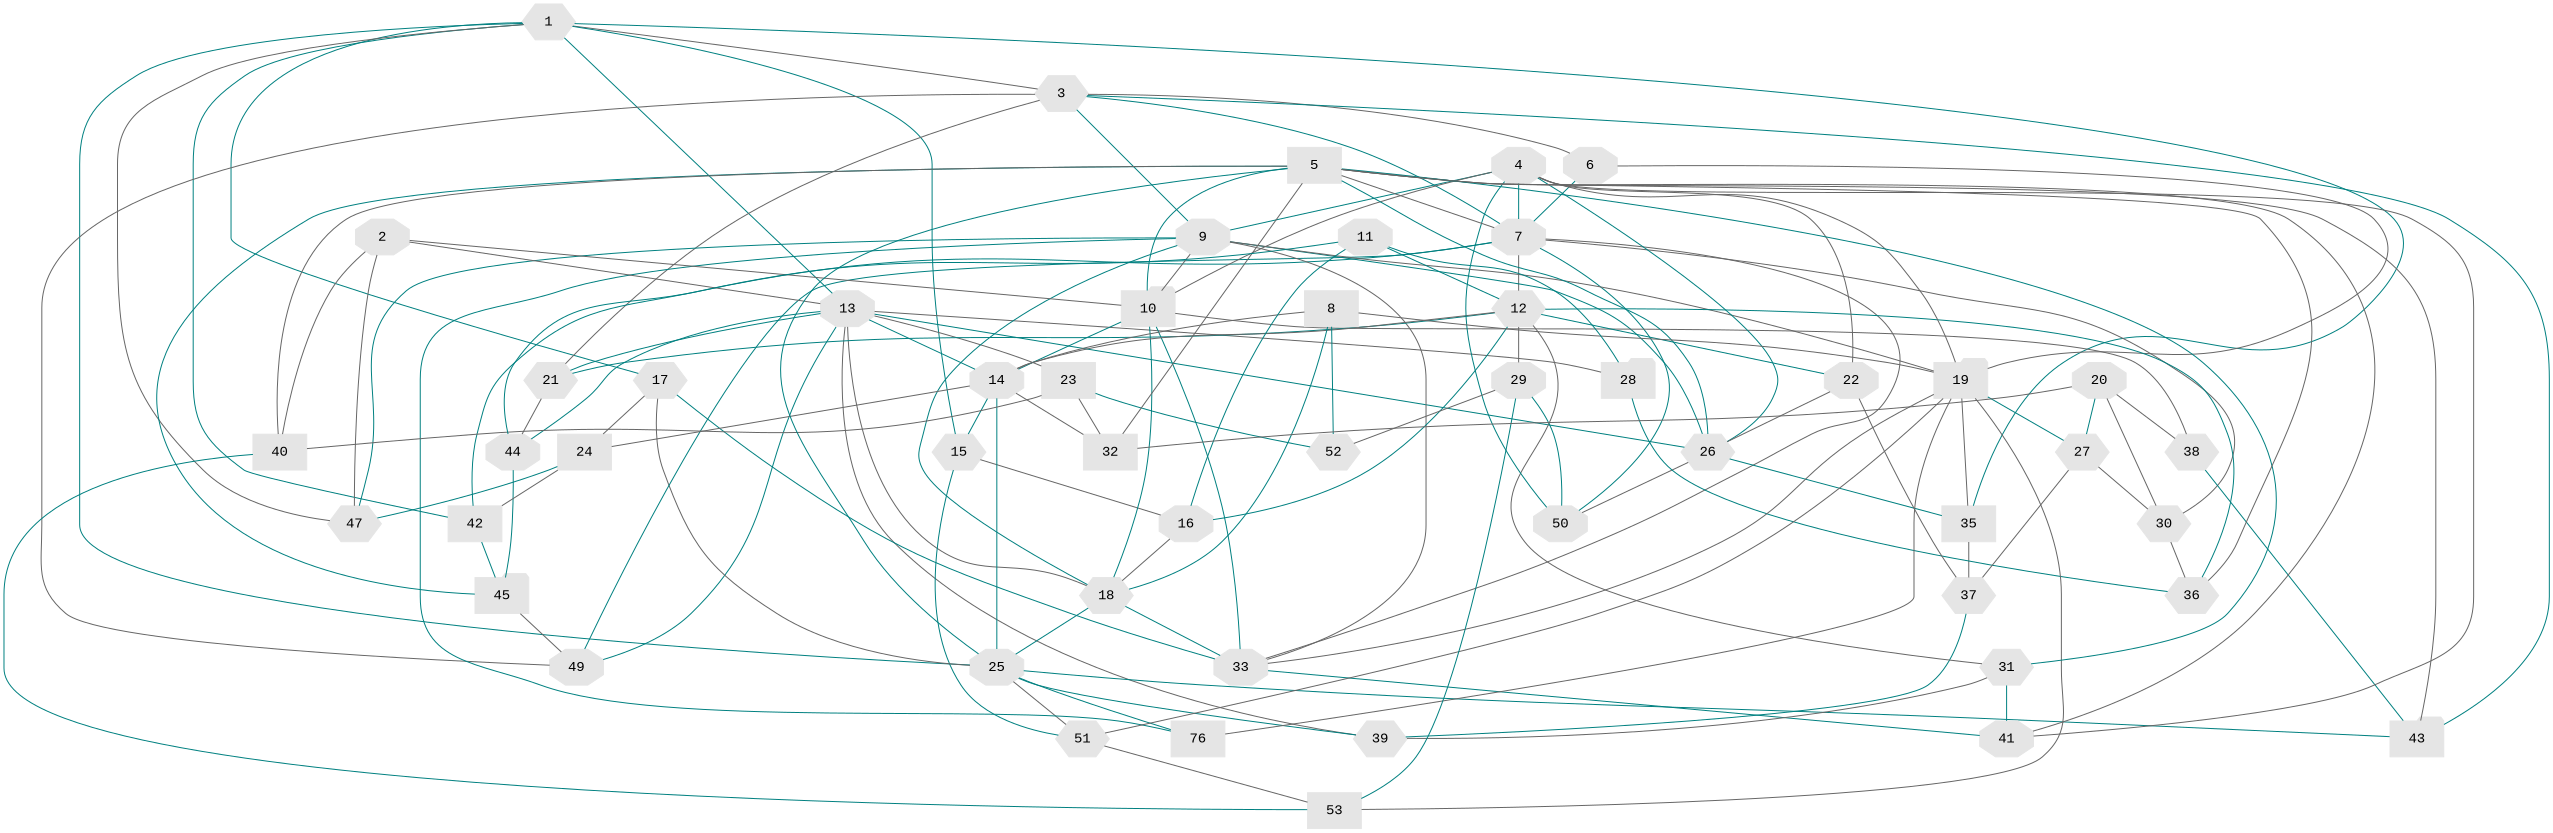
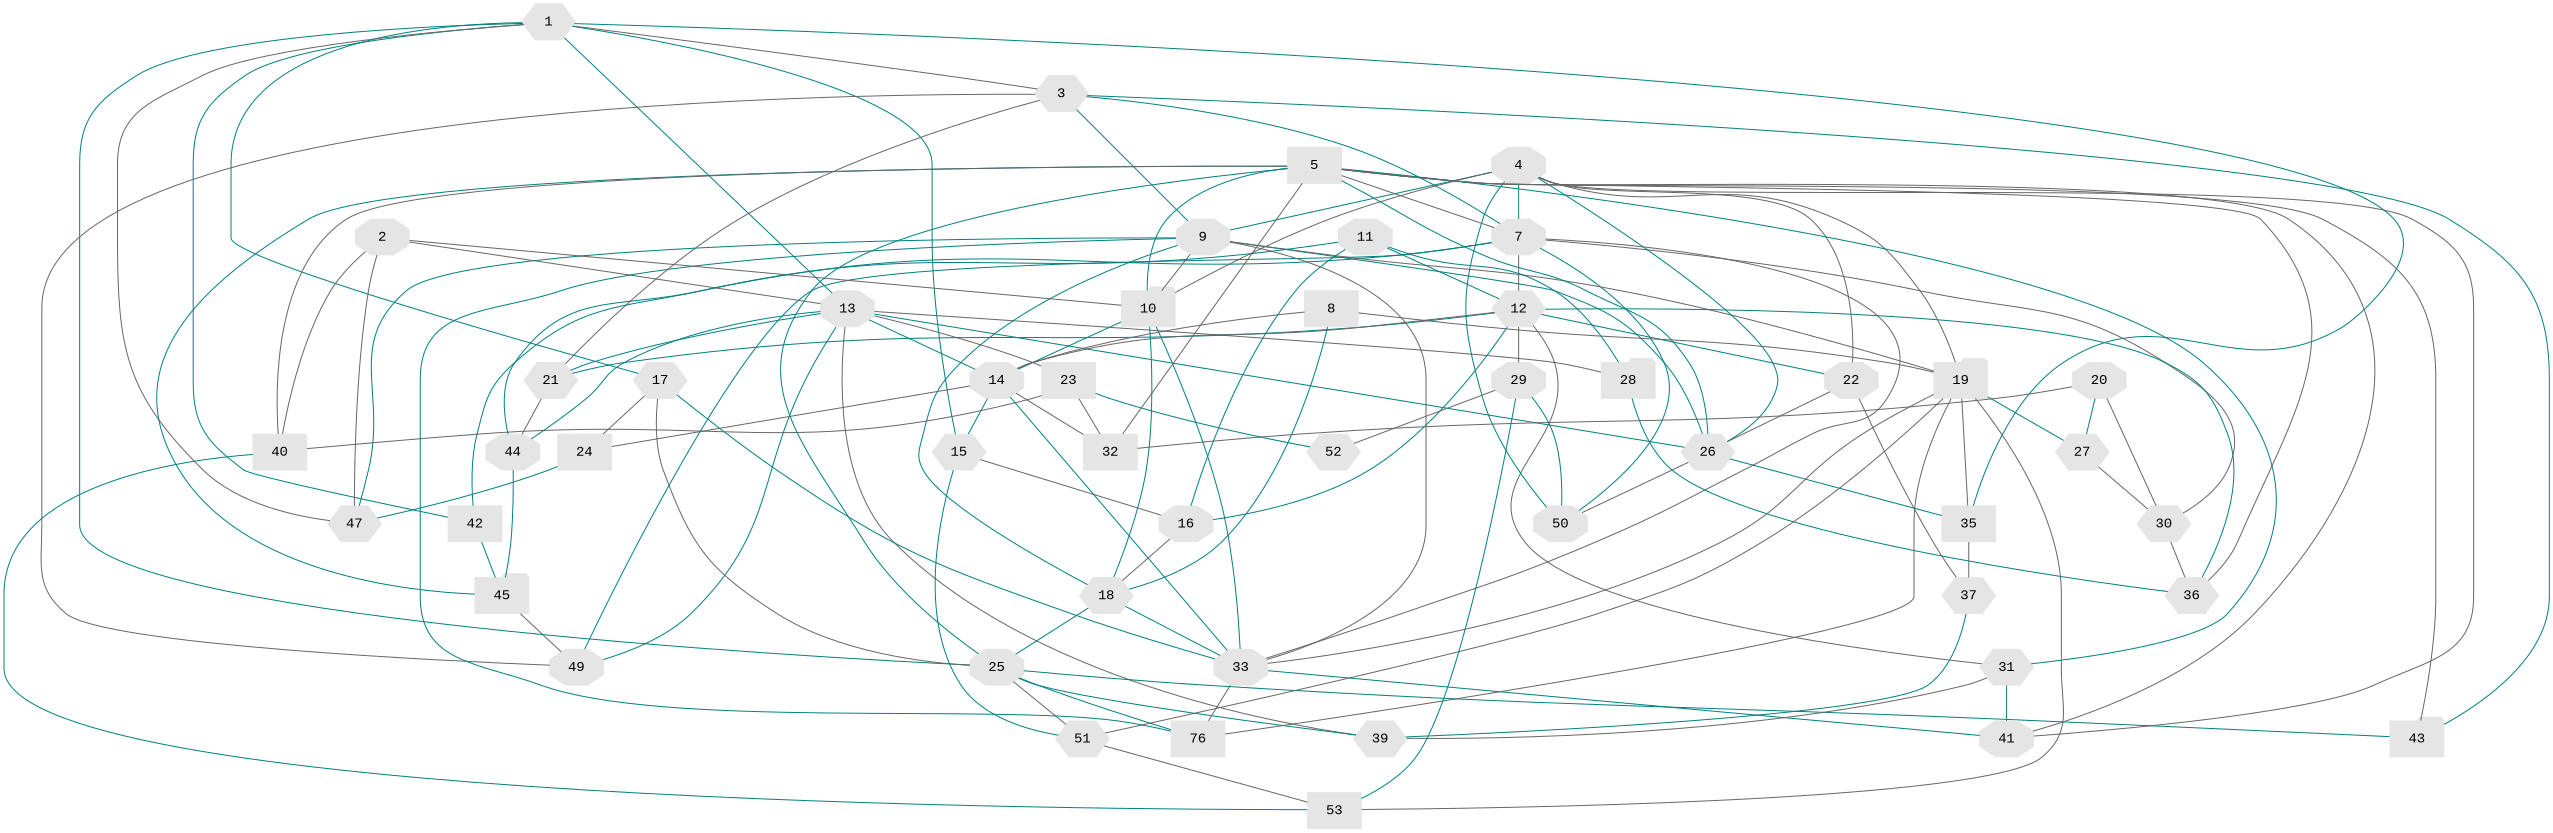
  graph {
    fontname="Liberation Mono"
    node [color=gray90 fontname="Liberation Mono" shape=hexagon style=filled]
    edge [color=teal fontname="Liberation Mono" weight=1.0]
    1
    3
    13 [shape=octagon]
    15
    17
    25 [shape=octagon]
    35 [shape=box]
    42 [shape=box]
    47
-   6 [shape=octagon]
    7 [shape=octagon]
    9 [shape=octagon]
    21
    43 [shape=folder]
    49 [shape=octagon]
    26
    14 [shape=octagon]
    18
    28 [shape=folder]
    44 [shape=octagon]
    23 [shape=box]
    39
    16 [shape=octagon]
    51
    33 [shape=octagon]
    24 [shape=box]
    n27 [label=76 shape=box]
    37
    45 [shape=folder]
    2 [shape=octagon]
    10 [shape=folder]
    40 [shape=box]
-   38
    53 [shape=box]
    19 [shape=folder]
    50 [shape=octagon]
    12
    30
    4 [shape=octagon]
    22 [shape=octagon]
    41 [shape=octagon]
    27
    5 [shape=box]
    31
    32 [shape=box]
    36
    29 [shape=octagon]
    8 [shape=box]
    52
    11 [shape=octagon]
    20 [shape=octagon]
    1 -- 3 [color=gray40 weight=2.0]
    1 -- 13
    1 -- 15
    1 -- 17
    1 -- 25 [weight=2.0]
    1 -- 35
    1 -- 42
    1 -- 47 [color=gray40]
-   3 -- 6 [color=gray40]
    3 -- 7
    3 -- 9
    3 -- 21 [color=gray40]
    3 -- 43
    3 -- 49 [color=gray40]
    13 -- 21
    13 -- 49
    13 -- 26
    13 -- 14
-   13 -- 18 [color=gray40]
    13 -- 28 [color=gray40 weight=2.0]
    13 -- 44
    13 -- 23 [color=gray40]
    13 -- 39 [color=gray40]
    15 -- 16 [color=gray40]
    15 -- 51
    17 -- 25 [color=gray40]
    17 -- 33
    17 -- 24 [color=gray40]
    25 -- 43
    25 -- 39
    25 -- 51 [color=gray40]
    25 -- n27
    35 -- 37 [color=gray40]
    42 -- 45
-   6 -- 7
-   6 -- 19 [color=gray40]
    7 -- 42
    7 -- 49
    7 -- 33 [color=gray40]
    7 -- 50
    7 -- 12 [color=gray40]
    7 -- 30 [color=gray40]
    9 -- 47
    9 -- 26 [weight=3.0]
    9 -- 18
    9 -- 33 [color=gray40]
    9 -- n27
    9 -- 10 [color=gray40]
    9 -- 19 [color=gray40]
    21 -- 44 [color=gray40]
    26 -- 35
    26 -- 50 [color=gray40]
    14 -- 15
-   14 -- 25
+   14 -- 33
    14 -- 24 [color=gray40]
    14 -- 32 [color=gray40]
    18 -- 25
    18 -- 33 [weight=2.0]
    28 -- 36
    44 -- 45
    23 -- 40 [color=gray40]
    23 -- 32 [color=gray40]
    23 -- 52
    16 -- 18 [color=gray40]
    51 -- 53 [color=gray40]
+   33 -- n27 [color=gray40]
    33 -- 41
-   24 -- 42 [color=gray40]
    24 -- 47
    37 -- 39
    45 -- 49 [color=gray40]
    2 -- 13 [color=gray40]
    2 -- 47 [color=gray40]
    2 -- 10 [color=gray40]
    2 -- 40 [color=gray40]
    10 -- 14 [weight=3.0]
    10 -- 18
    10 -- 33
-   10 -- 38 [color=gray40 weight=2.0]
    40 -- 53
-   38 -- 43
    19 -- 35 [color=gray40]
    19 -- 51 [color=gray40]
    19 -- 33 [color=gray40 weight=2.0]
    19 -- n27 [color=gray40]
    19 -- 53 [color=gray40]
    19 -- 27
    12 -- 21
    12 -- 14 [color=gray40]
    12 -- 16
    12 -- 22
    12 -- 31 [color=gray40]
    12 -- 36
    12 -- 29 [color=gray40]
    30 -- 36 [color=gray40]
    4 -- 7
    4 -- 9 [weight=2.0]
    4 -- 26 [weight=2.0]
    4 -- 10 [color=gray40]
    4 -- 19 [color=gray40]
    4 -- 50
    4 -- 22 [color=gray40]
    4 -- 41 [color=gray40]
    22 -- 26 [color=gray40]
    22 -- 37 [color=gray40]
-   27 -- 37 [color=gray40]
    27 -- 30 [color=gray40]
    5 -- 25
    5 -- 7 [color=gray40]
    5 -- 43 [color=gray40]
    5 -- 26
    5 -- 45
    5 -- 10 [weight=2.0]
    5 -- 40 [color=gray40]
    5 -- 41 [color=gray40]
    5 -- 31
    5 -- 32 [color=gray40]
    5 -- 36 [color=gray40]
    31 -- 39 [color=gray40]
    31 -- 41
    29 -- 53
    29 -- 50
    29 -- 52 [color=gray40]
    8 -- 14 [color=gray40]
    8 -- 18
    8 -- 19 [color=gray40]
-   8 -- 52
    11 -- 28
    11 -- 44
    11 -- 16
    11 -- 12
-   20 -- 38 [color=gray40]
    20 -- 30 [color=gray40]
    20 -- 27
    20 -- 32 [color=gray40]
  }
